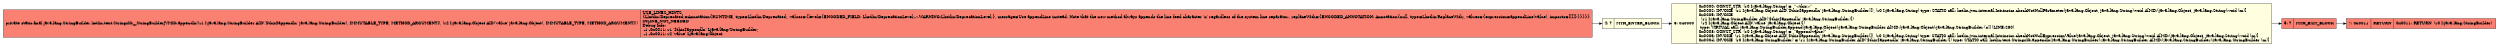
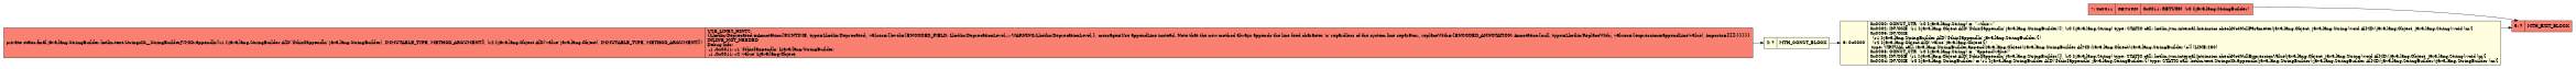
  digraph {
    rankdir=LR
    node [fillcolor=salmon shape=record style=filled]
-   n1 [fillcolor=lightyellow label="{4\:\ ?|MTH_ENTER_BLOCK\l}"]
+   n1 [fillcolor=lightyellow label="{4\:\ ?|MTH_CONST_BLOCK\l}"]
    n2 [fillcolor=lightyellow label="{6\:\ 0x0000|0x0000: CONST_STR  (r0 I:java.lang.String) =  \"\<this\>\" \l0x0002: INVOKE  (r1 I:java.lang.Object A[D('$this$appendln' java.lang.StringBuilder)]), (r0 I:java.lang.String) type: STATIC call: kotlin.jvm.internal.Intrinsics.checkNotNullParameter(java.lang.Object, java.lang.String):void A[MD:(java.lang.Object, java.lang.String):void (m)]\l0x0005: INVOKE  \l  (r1 I:java.lang.StringBuilder A[D('$this$appendln' java.lang.StringBuilder)])\l  (r2 I:java.lang.Object A[D('value' java.lang.Object)])\l type: VIRTUAL call: java.lang.StringBuilder.append(java.lang.Object):java.lang.StringBuilder A[MD:(java.lang.Object):java.lang.StringBuilder (c)] (LINE:280)\l0x0008: CONST_STR  (r0 I:java.lang.String) =  \"append(value)\" \l0x000a: INVOKE  (r1 I:java.lang.Object A[D('$this$appendln' java.lang.StringBuilder)]), (r0 I:java.lang.String) type: STATIC call: kotlin.jvm.internal.Intrinsics.checkNotNullExpressionValue(java.lang.Object, java.lang.String):void A[MD:(java.lang.Object, java.lang.String):void (m)]\l0x000d: INVOKE  (r0 I:java.lang.StringBuilder) = (r1 I:java.lang.StringBuilder A[D('$this$appendln' java.lang.StringBuilder)]) type: STATIC call: kotlin.text.StringsKt.appendln(java.lang.StringBuilder):java.lang.StringBuilder A[MD:(java.lang.StringBuilder):java.lang.StringBuilder (m)]\l}"]
    n3 [label="{5\:\ ?|MTH_EXIT_BLOCK\l}"]
    n4 [label="{7\:\ 0x0011|RETURN\l|0x0011: RETURN  (r0 I:java.lang.StringBuilder) \l}"]
    n5 [label="{private static final java.lang.StringBuilder kotlin.text.StringsKt__StringBuilderJVMKt.appendln((r1 I:java.lang.StringBuilder A[D('$this$appendln' java.lang.StringBuilder), IMMUTABLE_TYPE, METHOD_ARGUMENT]), (r2 I:java.lang.Object A[D('value' java.lang.Object), IMMUTABLE_TYPE, METHOD_ARGUMENT]))  | USE_LINES_HINTS\l\{Lkotlin\/Deprecated;=Annotation\{RUNTIME, type=Lkotlin\/Deprecated;, values=\{level=\{ENCODED_FIELD: Lkotlin\/DeprecationLevel;\-\>WARNING:Lkotlin\/DeprecationLevel;\}, message=Use appendLine instead. Note that the new method always appends the line feed character 'n' regardless of the system line separator., replaceWith=\{ENCODED_ANNOTATION: Annotation\{null, type=Lkotlin\/ReplaceWith;, values=\{expression=appendLine(value), imports=[[]]\}\}\}\}\}\}\lINLINE_NOT_NEEDED\lDebug Info:\l  \-1 \-0x0011: r1 '$this$appendln' Ljava\/lang\/StringBuilder;\l  \-1 \-0x0011: r2 'value' Ljava\/lang\/Object;\l}"]
    n1 -> n2
    n2 -> n3
-   n3 -> n4
+   n4 -> n3
    n5 -> n1
  }
